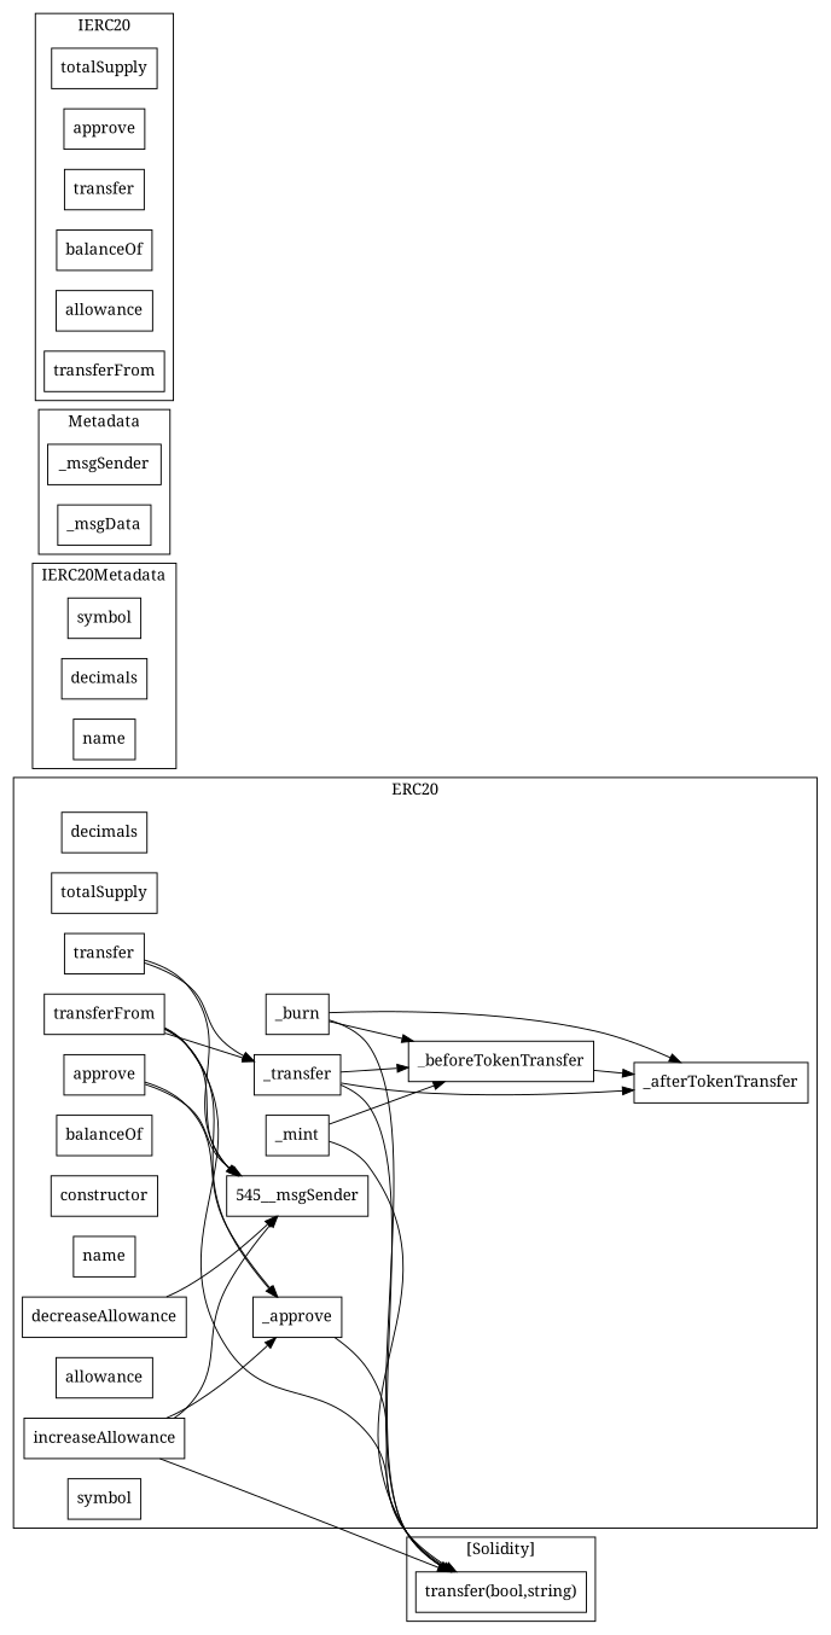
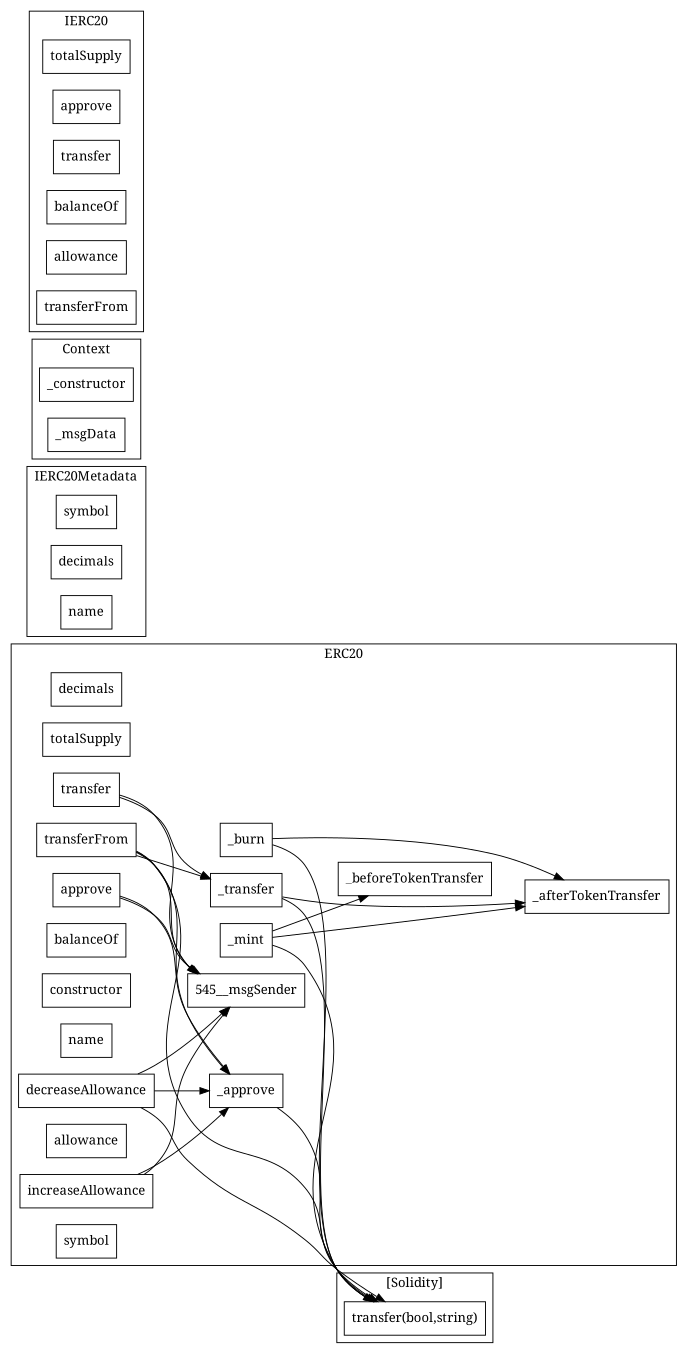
  strict digraph {
    fontname="Noto Serif"
    rankdir=LR
    node [fontname="Noto Serif" shape=box]
    edge [fontname="Noto Serif"]
    n1 [label=_afterTokenTransfer]
    n2 [label=decimals]
    n3 [label=totalSupply]
    n4 [label=decreaseAllowance]
    n5 [label=_approve]
    "545__msgSender"
    n7 [label=approve]
    n8 [label=increaseAllowance]
    n9 [label=balanceOf]
    n10 [label=constructor]
    n11 [label=_mint]
    n12 [label=_beforeTokenTransfer]
    n13 [label=name]
    n14 [label=_transfer]
    n15 [label=_burn]
    n16 [label=transfer]
    n17 [label=allowance]
    n18 [label=transferFrom]
    n19 [label=symbol]
    n20 [label=symbol]
    n21 [label=decimals]
    n22 [label=name]
-   n23 [label=_msgSender]
+   n23 [label=_constructor]
    n24 [label=_msgData]
    n25 [label=totalSupply]
    n26 [label=approve]
    n27 [label=transfer]
    n28 [label=balanceOf]
    n29 [label=allowance]
    n30 [label=transferFrom]
    n31 [label="transfer(bool,string)"]
    subgraph cluster_1 {
      label=ERC20
      n1
      n2
      n3
      n4
      n5
      "545__msgSender"
      n7
      n8
      n9
      n10
      n11
      n12
      n13
      n14
      n15
      n16
      n17
      n18
      n19
    }
    subgraph cluster_2 {
      label=IERC20Metadata
      n20
      n21
      n22
    }
    subgraph cluster_3 {
-     label=Metadata
+     label=Context
      n23
      n24
    }
    subgraph cluster_4 {
      label=IERC20
      n25
      n26
      n27
      n28
      n29
      n30
    }
    subgraph cluster_5 {
      label="[Solidity]"
      n31
    }
+   n4 -> n5
    n4 -> "545__msgSender"
-   n8 -> n31
+   n4 -> n31
    n5 -> n31
    n7 -> n5
    n7 -> "545__msgSender"
    n8 -> n5
    n8 -> "545__msgSender"
-   n12 -> n1
+   n11 -> n1
    n11 -> n12
    n11 -> n31
    n14 -> n1
-   n14 -> n12
    n14 -> n31
    n15 -> n1
-   n15 -> n12
    n15 -> n31
    n16 -> "545__msgSender"
    n16 -> n14
    n18 -> n5
    n18 -> "545__msgSender"
    n18 -> n14
    n18 -> n31
  }
